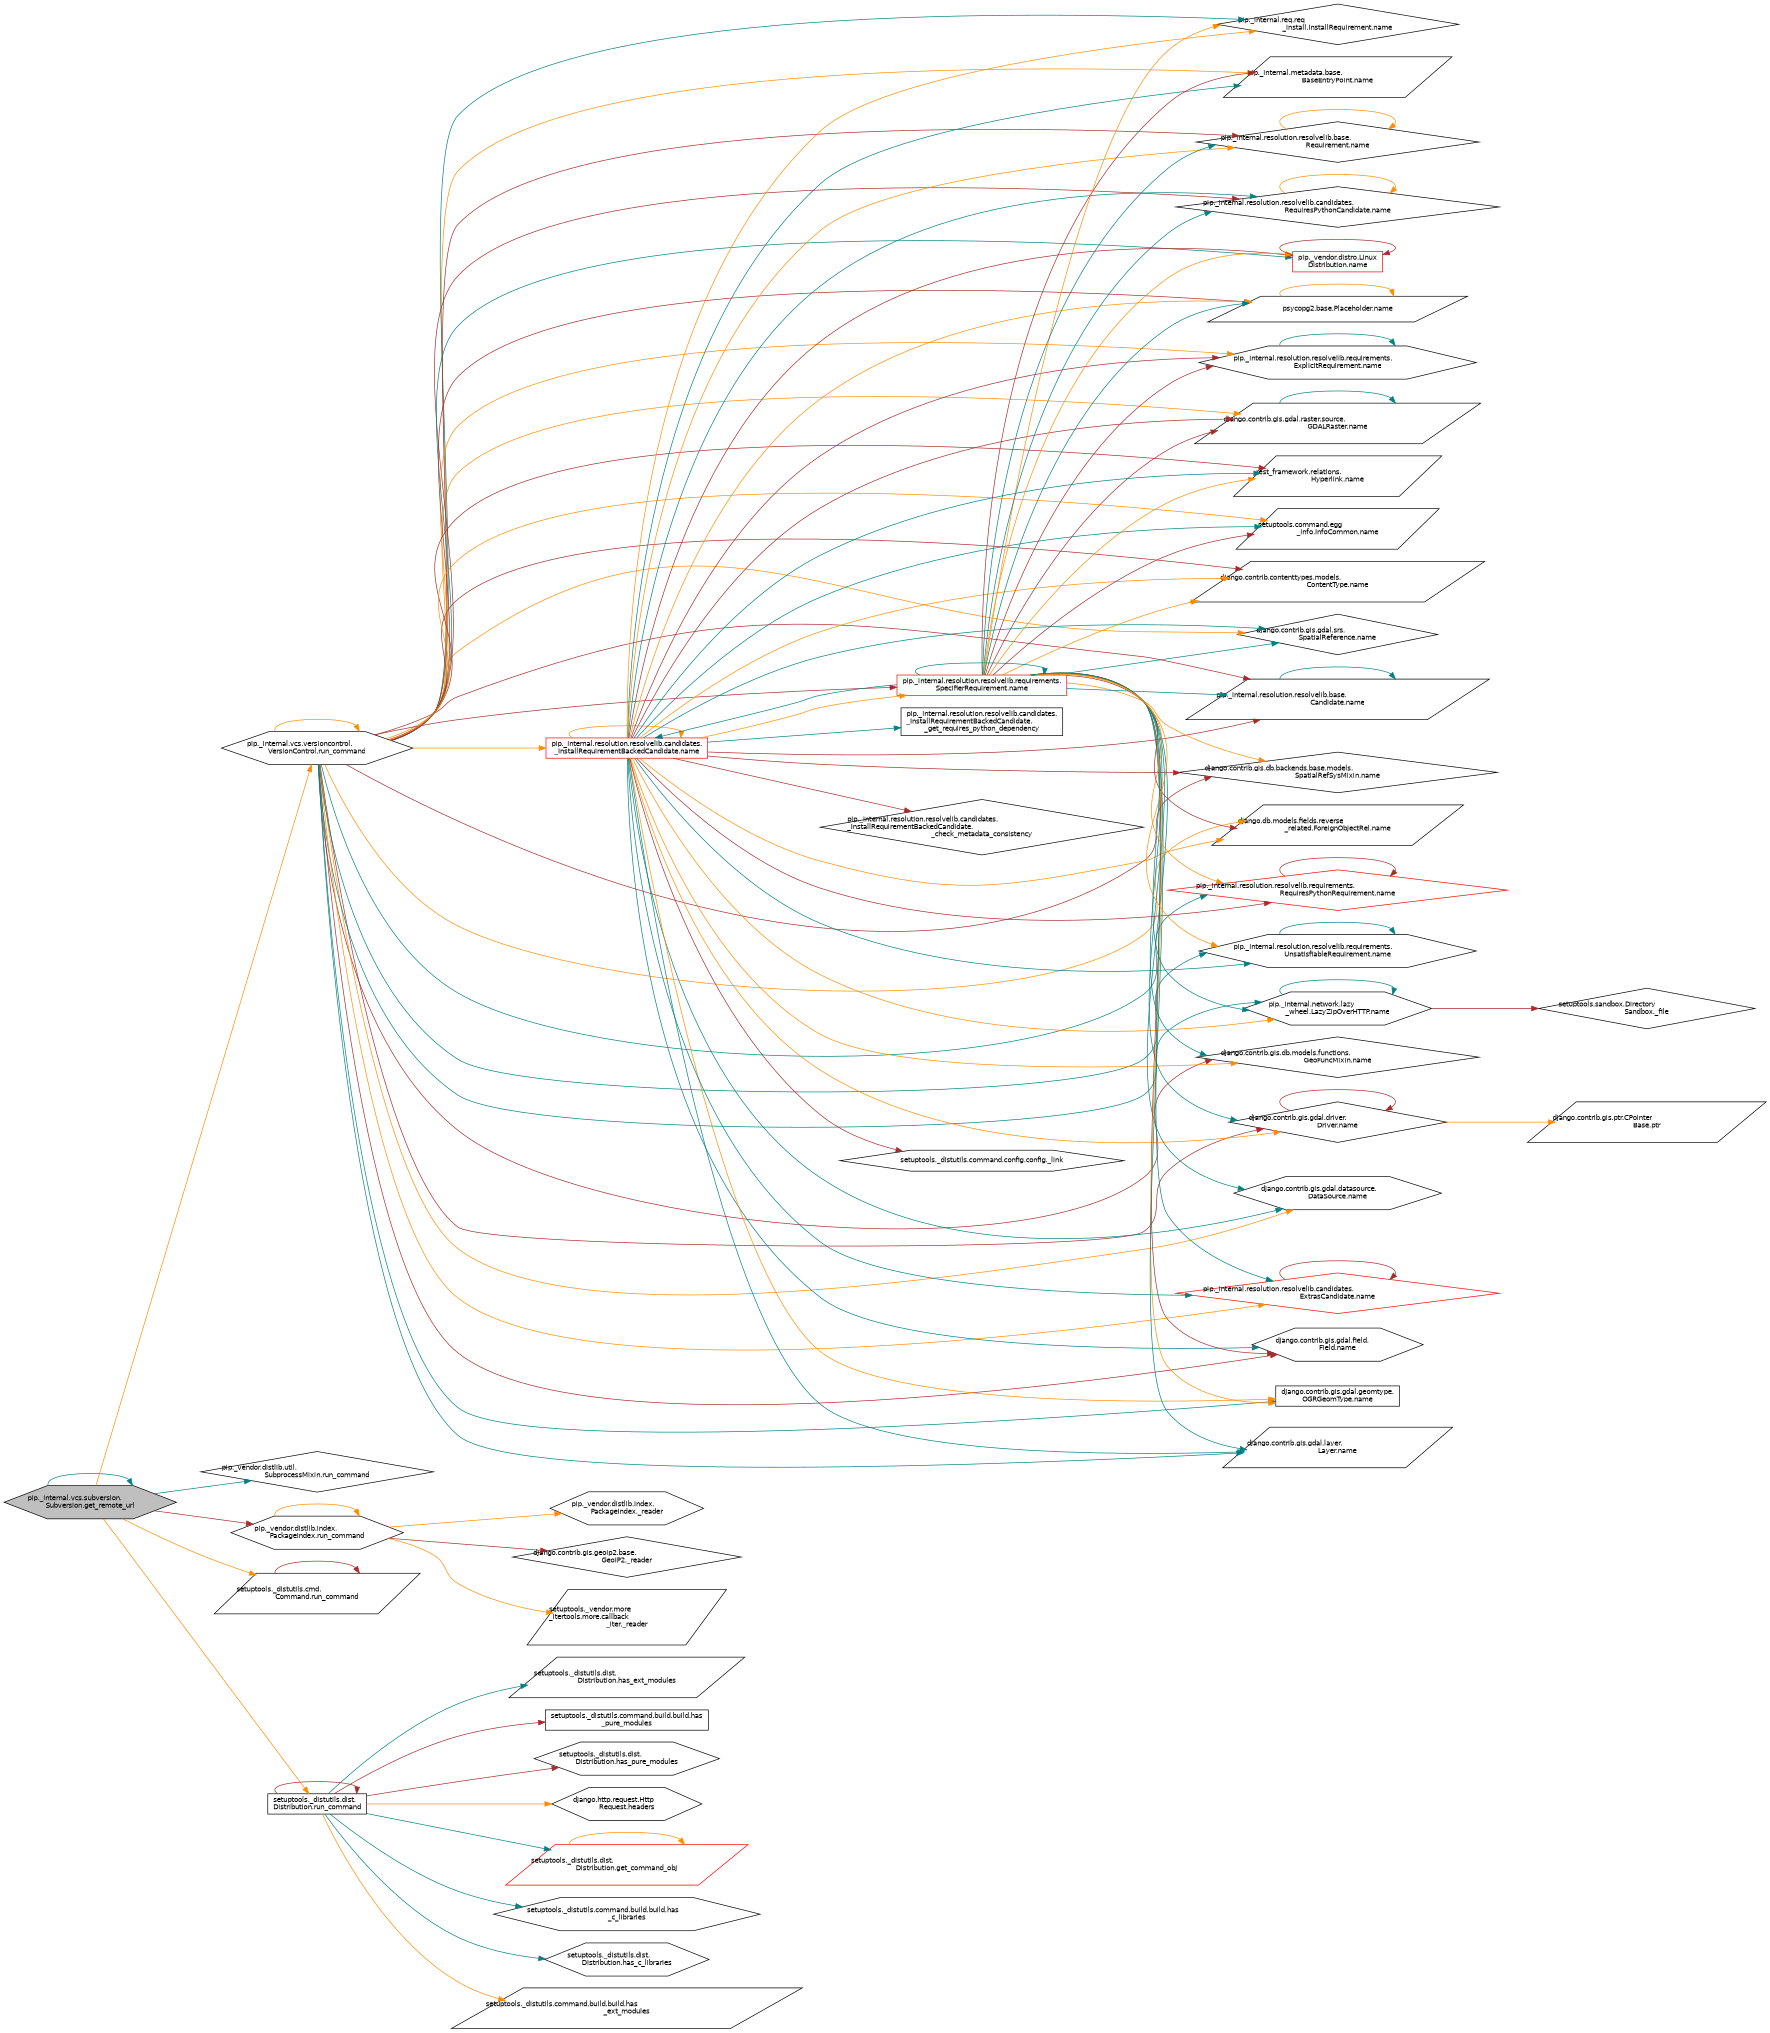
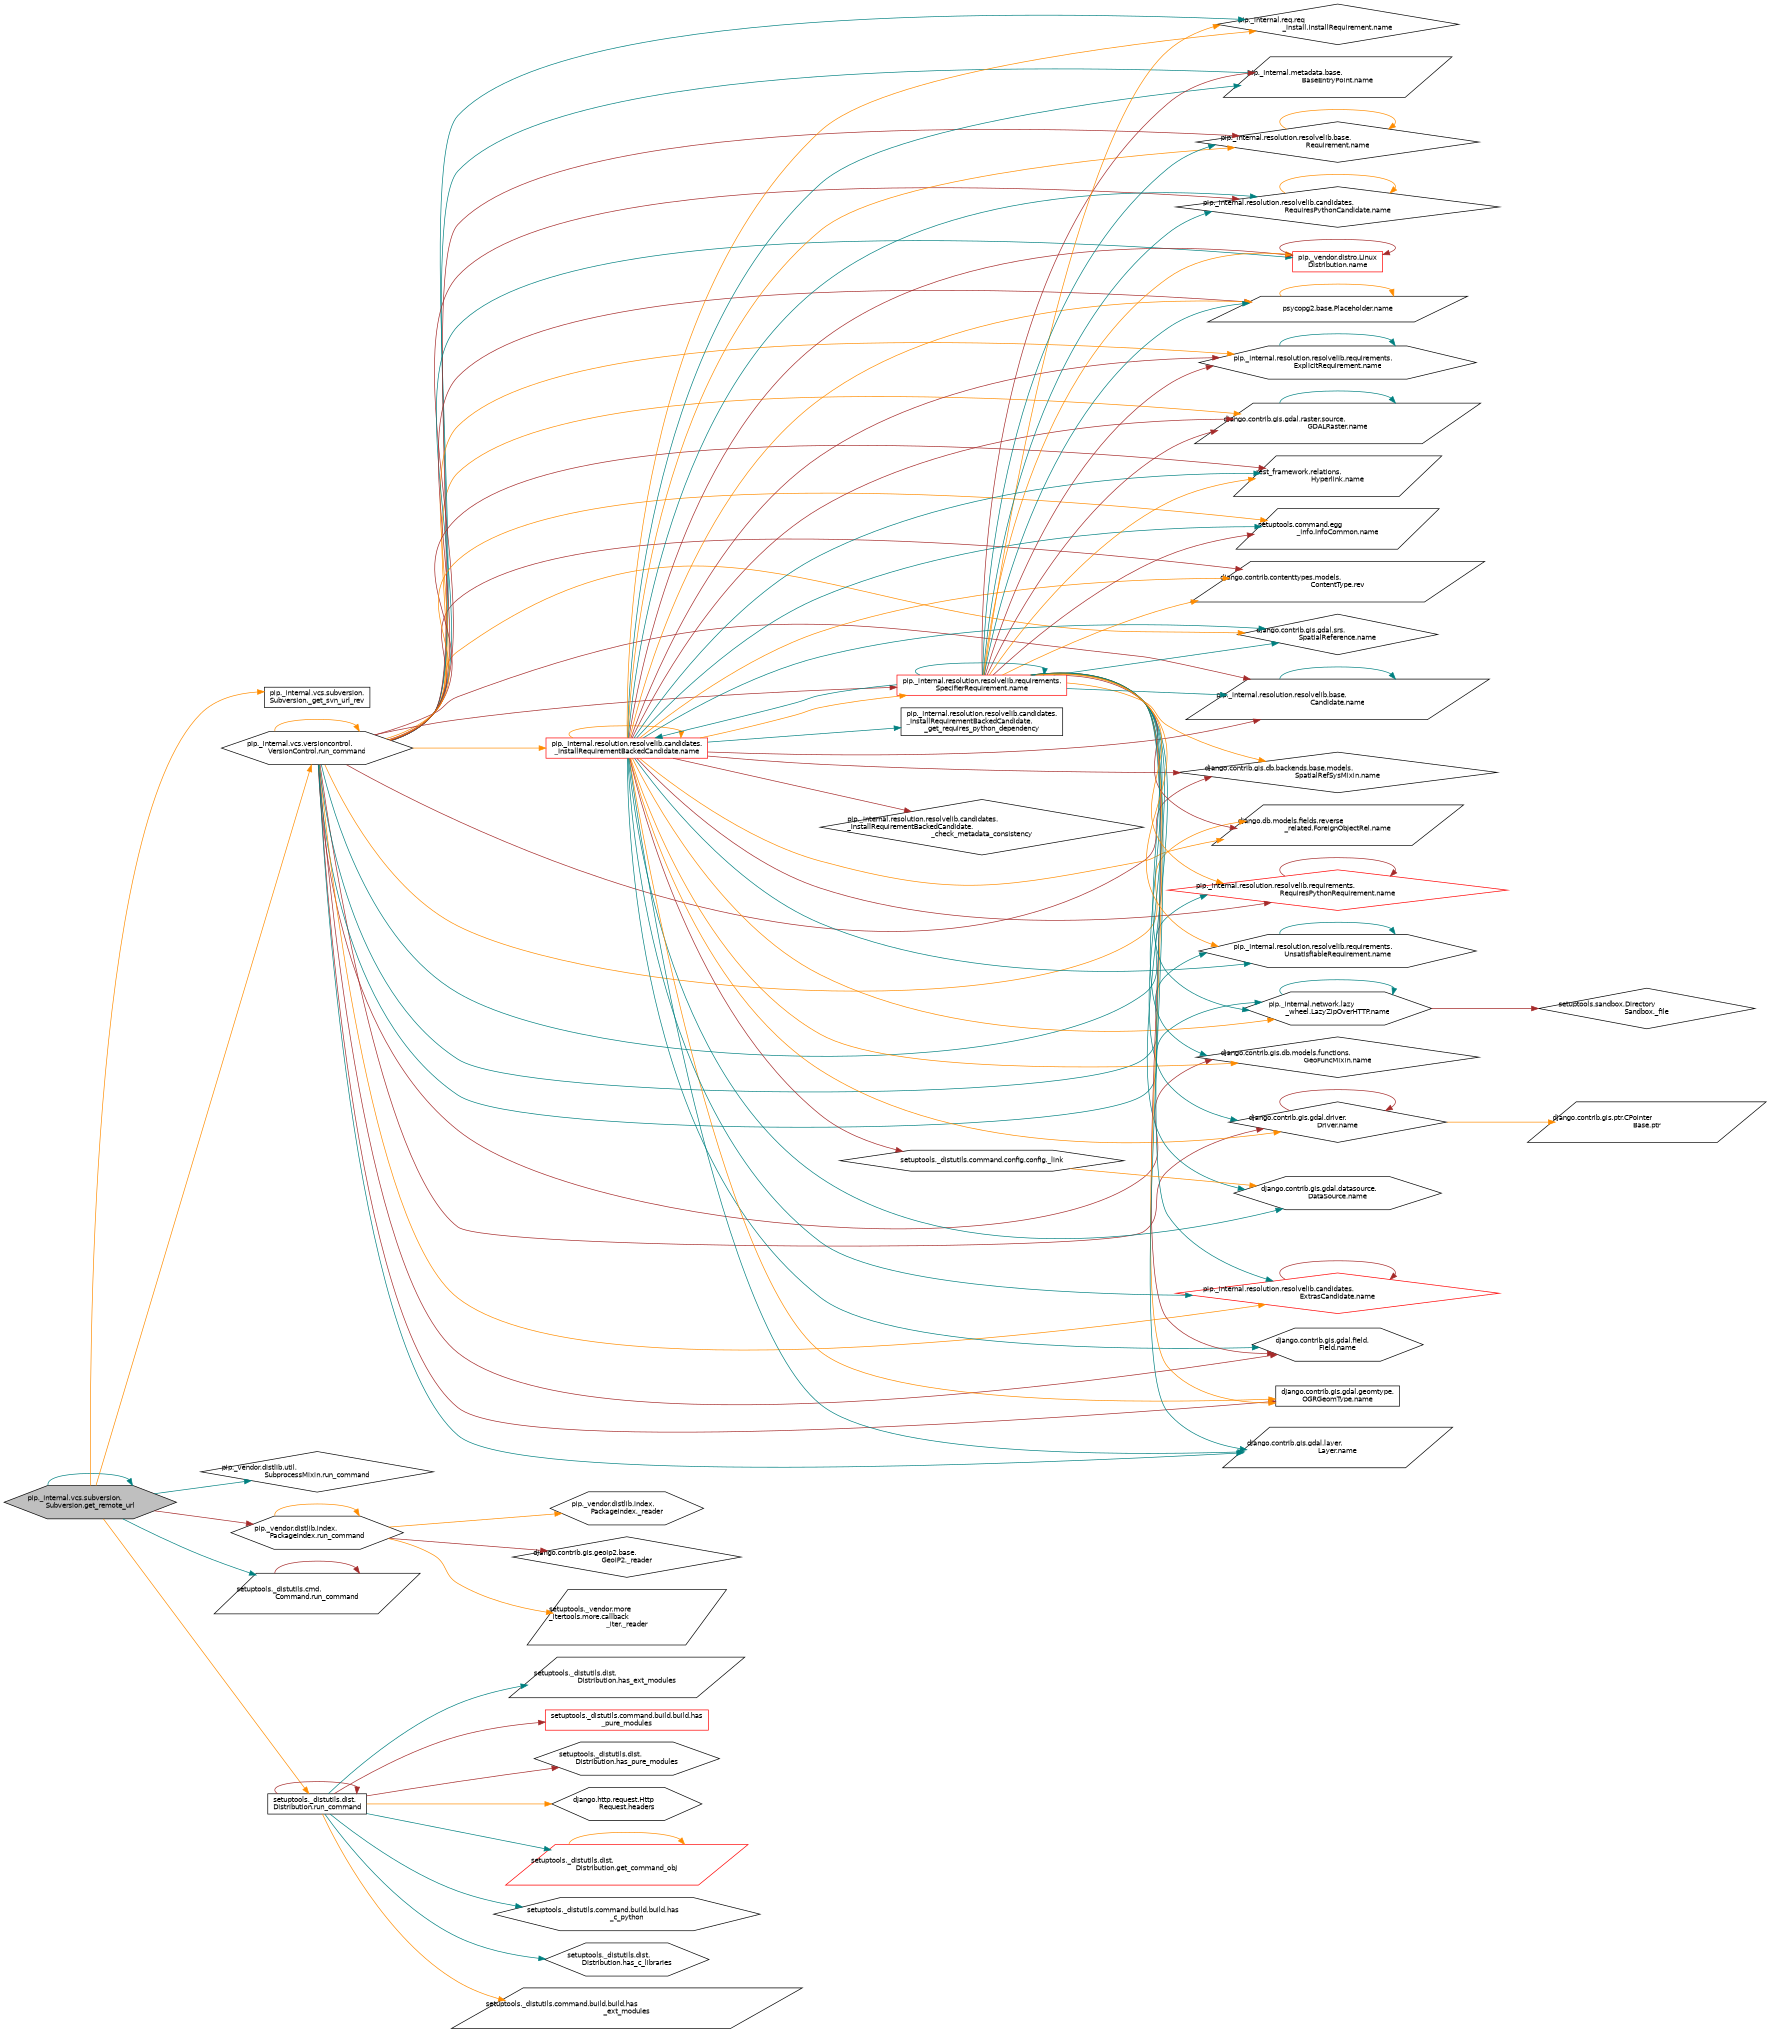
  digraph {
    rankdir=LR
    node [color=black fillcolor=white fontname=Helvetica fontsize=10 shape=parallelogram style=filled]
    edge [color=teal fontname=Helvetica fontsize=10 labelfontname=Helvetica labelfontsize=10 style=solid]
    n1 [fillcolor=grey75 fontcolor=black height=0.2 label="pip._internal.vcs.subversion.\lSubversion.get_remote_url" shape=hexagon width=0.4]
+   n2 [height=0.2 label="pip._internal.vcs.subversion.\lSubversion._get_svn_url_rev" shape=box width=0.4]
    n3 [height=0.2 label="pip._internal.vcs.versioncontrol.\lVersionControl.run_command" shape=hexagon width=0.4]
    n4 [height=0.2 label="pip._vendor.distlib.util.\lSubprocessMixin.run_command" shape=diamond width=0.4]
    n5 [height=0.2 label="pip._vendor.distlib.index.\lPackageIndex.run_command" shape=hexagon width=0.4]
    n6 [height=0.2 label="setuptools._distutils.cmd.\lCommand.run_command" width=0.4]
    n7 [height=0.2 label="setuptools._distutils.dist.\lDistribution.run_command" shape=box width=0.4]
-   n8 [height=0.2 label="django.contrib.contenttypes.models.\lContentType.name" width=0.4]
+   n8 [height=0.2 label="django.contrib.contenttypes.models.\lContentType.rev" width=0.4]
    n9 [height=0.2 label="django.contrib.gis.db.backends.base.models.\lSpatialRefSysMixin.name" shape=diamond width=0.4]
    n10 [height=0.2 label="django.contrib.gis.db.models.functions.\lGeoFuncMixin.name" shape=diamond width=0.4]
    n11 [height=0.2 label="django.contrib.gis.gdal.datasource.\lDataSource.name" shape=hexagon width=0.4]
    n12 [height=0.2 label="django.contrib.gis.gdal.driver.\lDriver.name" shape=diamond width=0.4]
    n13 [height=0.2 label="django.contrib.gis.gdal.field.\lField.name" shape=hexagon width=0.4]
    n14 [height=0.2 label="django.contrib.gis.gdal.geomtype.\lOGRGeomType.name" shape=box width=0.4]
    n15 [height=0.2 label="django.contrib.gis.gdal.layer.\lLayer.name" width=0.4]
    n16 [height=0.2 label="django.contrib.gis.gdal.raster.source.\lGDALRaster.name" width=0.4]
    n17 [height=0.2 label="django.contrib.gis.gdal.srs.\lSpatialReference.name" shape=diamond width=0.4]
    n18 [height=0.2 label="django.db.models.fields.reverse\l_related.ForeignObjectRel.name" width=0.4]
    n19 [height=0.2 label="pip._internal.metadata.base.\lBaseEntryPoint.name" width=0.4]
    n20 [height=0.2 label="pip._internal.network.lazy\l_wheel.LazyZipOverHTTP.name" shape=hexagon width=0.4]
    n21 [height=0.2 label="pip._internal.req.req\l_install.InstallRequirement.name" shape=diamond width=0.4]
    n22 [height=0.2 label="pip._internal.resolution.resolvelib.base.\lRequirement.name" shape=diamond width=0.4]
    n23 [height=0.2 label="pip._internal.resolution.resolvelib.base.\lCandidate.name" width=0.4]
    n24 [color=red height=0.2 label="pip._internal.resolution.resolvelib.candidates.\l_InstallRequirementBackedCandidate.name" shape=box width=0.4]
    n25 [color=red height=0.2 label="pip._internal.resolution.resolvelib.candidates.\lExtrasCandidate.name" shape=diamond width=0.4]
    n26 [height=0.2 label="pip._internal.resolution.resolvelib.candidates.\lRequiresPythonCandidate.name" shape=diamond width=0.4]
    n27 [height=0.2 label="pip._internal.resolution.resolvelib.requirements.\lExplicitRequirement.name" shape=hexagon width=0.4]
    n28 [color=red height=0.2 label="pip._internal.resolution.resolvelib.requirements.\lSpecifierRequirement.name" shape=box width=0.4]
    n29 [color=red height=0.2 label="pip._internal.resolution.resolvelib.requirements.\lRequiresPythonRequirement.name" shape=diamond width=0.4]
    n30 [height=0.2 label="pip._internal.resolution.resolvelib.requirements.\lUnsatisfiableRequirement.name" shape=hexagon width=0.4]
    n31 [color=red height=0.2 label="pip._vendor.distro.Linux\lDistribution.name" shape=box width=0.4]
    n32 [height=0.2 label="psycopg2.base.Placeholder.name" width=0.4]
    n33 [height=0.2 label="rest_framework.relations.\lHyperlink.name" width=0.4]
    n34 [height=0.2 label="setuptools.command.egg\l_info.InfoCommon.name" width=0.4]
    n35 [height=0.2 label="django.contrib.gis.geoip2.base.\lGeoIP2._reader" shape=diamond width=0.4]
    n36 [height=0.2 label="setuptools._vendor.more\l_itertools.more.callback\l_iter._reader" width=0.4]
    n37 [height=0.2 label="pip._vendor.distlib.index.\lPackageIndex._reader" shape=hexagon width=0.4]
    n38 [color=red height=0.2 label="setuptools._distutils.dist.\lDistribution.get_command_obj" width=0.4]
-   n39 [height=0.2 label="setuptools._distutils.command.build.build.has\l_c_libraries" shape=hexagon width=0.4]
+   n39 [height=0.2 label="setuptools._distutils.command.build.build.has\l_c_python" shape=hexagon width=0.4]
    n40 [height=0.2 label="setuptools._distutils.dist.\lDistribution.has_c_libraries" shape=hexagon width=0.4]
    n41 [height=0.2 label="setuptools._distutils.command.build.build.has\l_ext_modules" width=0.4]
    n42 [height=0.2 label="setuptools._distutils.dist.\lDistribution.has_ext_modules" width=0.4]
-   n43 [height=0.2 label="setuptools._distutils.command.build.build.has\l_pure_modules" shape=box width=0.4]
+   n43 [color=red height=0.2 label="setuptools._distutils.command.build.build.has\l_pure_modules" shape=box width=0.4]
    n44 [height=0.2 label="setuptools._distutils.dist.\lDistribution.has_pure_modules" shape=hexagon width=0.4]
    n45 [height=0.2 label="django.http.request.Http\lRequest.headers" shape=hexagon width=0.4]
    n46 [height=0.2 label="django.contrib.gis.ptr.CPointer\lBase.ptr" width=0.4]
    n47 [height=0.2 label="setuptools.sandbox.Directory\lSandbox._file" shape=diamond width=0.4]
    n48 [height=0.2 label="pip._internal.resolution.resolvelib.candidates.\l_InstallRequirementBackedCandidate.\l_check_metadata_consistency" shape=diamond width=0.4]
    n49 [height=0.2 label="pip._internal.resolution.resolvelib.candidates.\l_InstallRequirementBackedCandidate.\l_get_requires_python_dependency" shape=box width=0.4]
    n50 [height=0.2 label="setuptools._distutils.command.config.config._link" shape=hexagon width=0.4]
    n1 -> n1
+   n1 -> n2 [color=darkorange]
    n1 -> n3 [color=darkorange]
    n1 -> n4
    n1 -> n5 [color=brown]
-   n1 -> n6 [color=darkorange]
+   n1 -> n6
    n1 -> n7 [color=darkorange]
    n3 -> n3 [color=darkorange]
    n3 -> n8 [color=brown]
    n3 -> n9 [color=brown]
    n3 -> n10 [color=brown]
-   n3 -> n11 [color=darkorange]
+   n50 -> n11 [color=darkorange]
    n3 -> n12 [color=brown]
    n3 -> n13 [color=brown]
-   n3 -> n14
+   n3 -> n14 [color=brown]
    n3 -> n15
    n3 -> n16 [color=darkorange]
    n3 -> n17 [color=darkorange]
    n3 -> n18 [color=darkorange]
-   n3 -> n19 [color=darkorange]
+   n3 -> n19
    n3 -> n20
    n3 -> n21
    n3 -> n22 [color=brown]
    n3 -> n23 [color=brown]
    n3 -> n24 [color=darkorange]
    n3 -> n25 [color=darkorange]
    n3 -> n26 [color=brown]
    n3 -> n27 [color=darkorange]
    n3 -> n28 [color=brown]
    n3 -> n29
    n3 -> n30
    n3 -> n31
    n3 -> n32 [color=brown]
    n3 -> n33 [color=brown]
    n3 -> n34 [color=darkorange]
    n5 -> n5 [color=darkorange]
    n5 -> n35 [color=brown]
    n5 -> n36 [color=darkorange]
    n5 -> n37 [color=darkorange]
    n6 -> n6 [color=brown]
    n7 -> n7 [color=brown]
    n7 -> n38
    n7 -> n39
    n7 -> n40
    n7 -> n41 [color=darkorange]
    n7 -> n42
    n7 -> n43 [color=brown]
    n7 -> n44 [color=brown]
    n7 -> n45 [color=darkorange]
    n12 -> n12 [color=brown]
    n12 -> n46 [color=darkorange]
    n16 -> n16
    n20 -> n20
    n20 -> n47 [color=brown]
    n22 -> n22 [color=darkorange]
    n23 -> n23
    n24 -> n8 [color=darkorange]
    n24 -> n9 [color=brown]
    n24 -> n10 [color=darkorange]
    n24 -> n11
    n24 -> n12 [color=darkorange]
    n24 -> n13
    n24 -> n14 [color=darkorange]
    n24 -> n15
    n24 -> n16 [color=brown]
    n24 -> n17
    n24 -> n18 [color=darkorange]
    n24 -> n19
    n24 -> n20 [color=darkorange]
    n24 -> n21 [color=darkorange]
    n24 -> n22 [color=darkorange]
    n24 -> n23 [color=brown]
    n24 -> n24 [color=darkorange]
    n24 -> n25
    n24 -> n26
    n24 -> n27 [color=brown]
    n24 -> n28 [color=darkorange]
    n24 -> n29 [color=brown]
    n24 -> n30
    n24 -> n31 [color=brown]
    n24 -> n32 [color=darkorange]
    n24 -> n33
    n24 -> n34
    n24 -> n48 [color=brown]
    n24 -> n49
    n24 -> n50 [color=brown]
    n25 -> n25 [color=brown]
    n26 -> n26 [color=darkorange]
    n27 -> n27
    n28 -> n8 [color=darkorange]
    n28 -> n9 [color=darkorange]
    n28 -> n10
    n28 -> n11
    n28 -> n12
    n28 -> n13 [color=brown]
    n28 -> n14 [color=darkorange]
    n28 -> n15
    n28 -> n16 [color=brown]
    n28 -> n17
    n28 -> n18 [color=brown]
    n28 -> n19 [color=brown]
    n28 -> n20
    n28 -> n21 [color=darkorange]
    n28 -> n22
    n28 -> n23
    n28 -> n24
    n28 -> n25
    n28 -> n26
    n28 -> n27 [color=brown]
    n28 -> n28
    n28 -> n29 [color=darkorange]
    n28 -> n30 [color=darkorange]
    n28 -> n31 [color=darkorange]
    n28 -> n32
    n28 -> n33 [color=darkorange]
    n28 -> n34 [color=brown]
    n29 -> n29 [color=brown]
    n30 -> n30
    n31 -> n31 [color=brown]
    n32 -> n32 [color=darkorange]
    n38 -> n38 [color=darkorange]
  }
